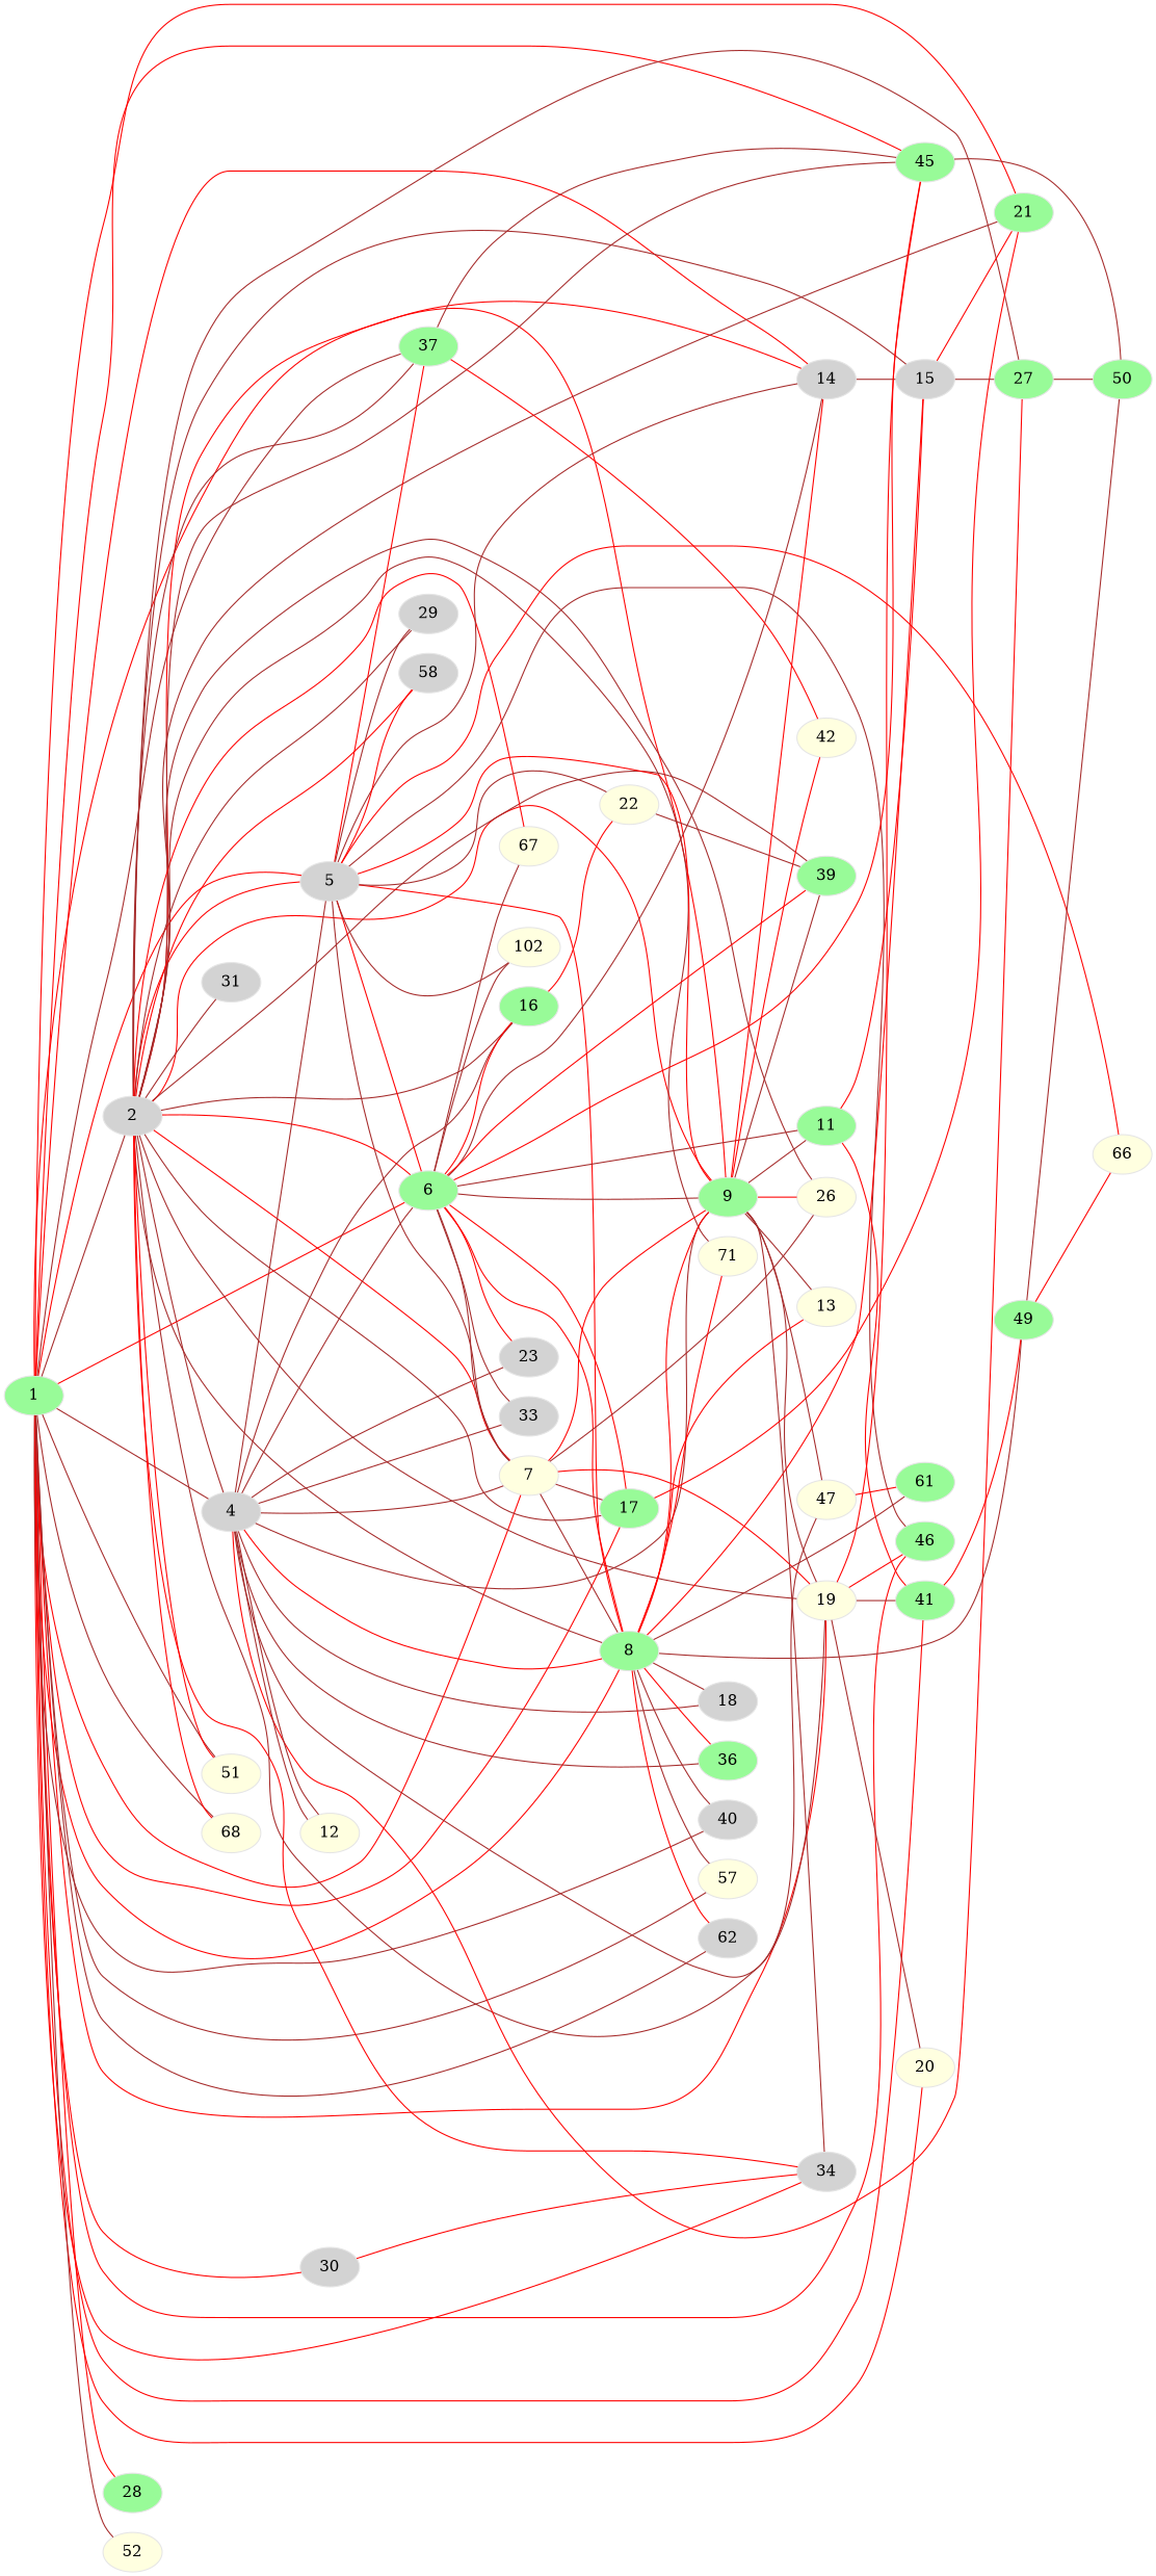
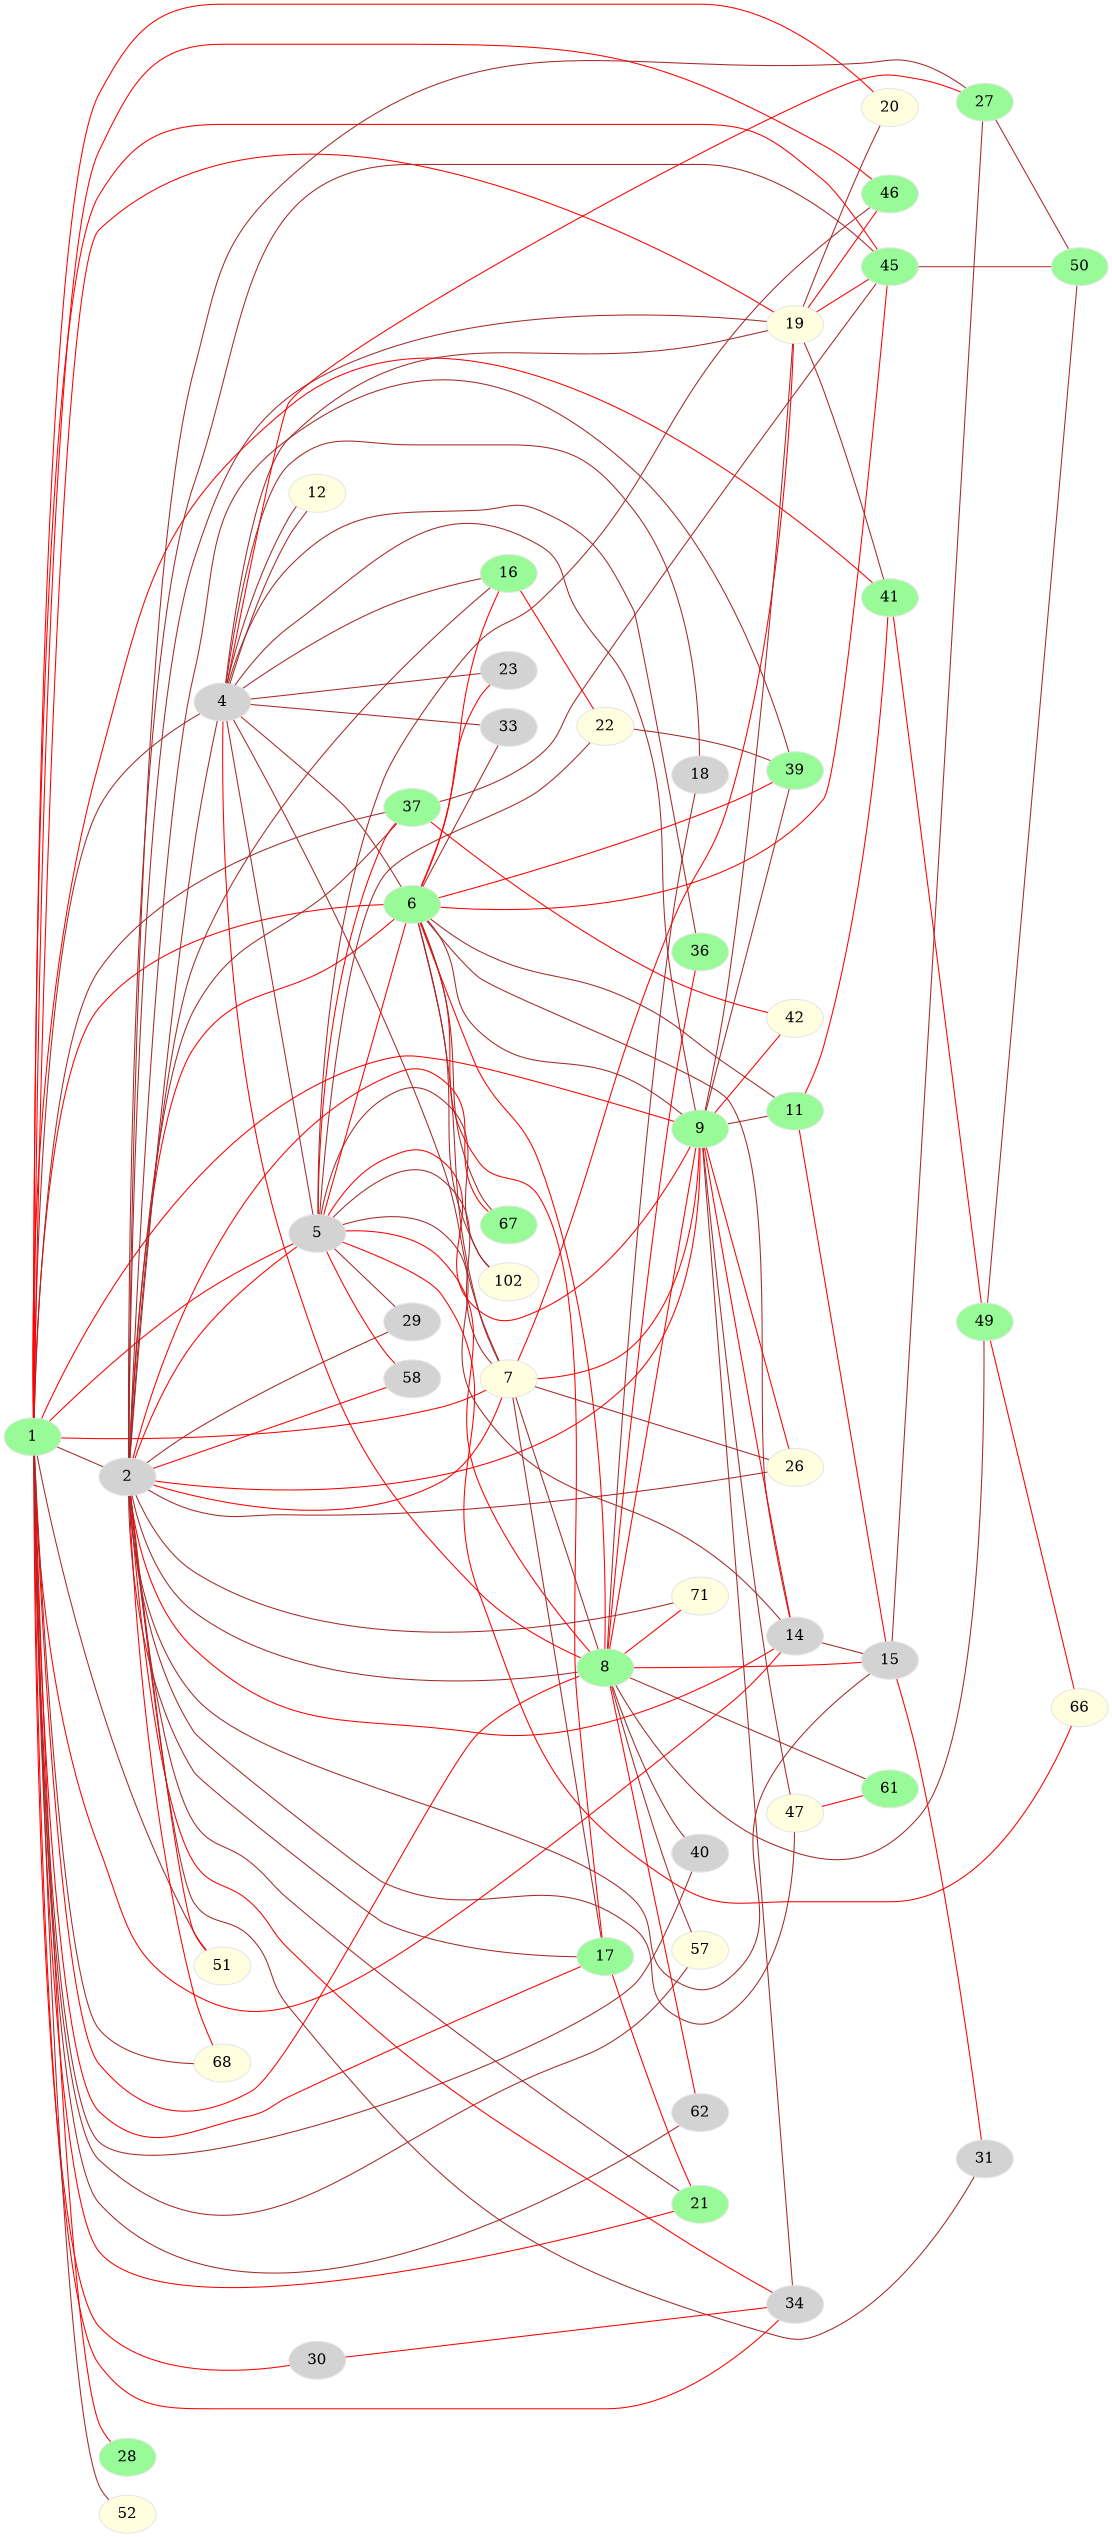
  graph {
    rankdir=LR
    node [color=gray90 fillcolor=palegreen style=filled]
    edge [color=brown]
    1 [super="+59+3"]
    2 [fillcolor=lightgrey super="+38+10"]
    4 [fillcolor=lightgrey]
    5 [fillcolor=lightgrey]
    6 [super="+78"]
    7 [fillcolor=lightyellow super="+60+84"]
    8
    9 [super="+44+43+80+100+90"]
    14 [fillcolor=lightgrey super="+65+32+74"]
    17 [super="+96+54"]
    19 [fillcolor=lightyellow super="+88"]
    20 [fillcolor=lightyellow]
    21 [super="+83"]
    28
    30 [fillcolor=lightgrey]
    34 [fillcolor=lightgrey]
    37
    40 [fillcolor=lightgrey]
    41 [super="+99"]
    45 [super="+92+48+55"]
    46 [super="+53+85"]
    51 [fillcolor=lightyellow]
    52 [fillcolor=lightyellow]
    57 [fillcolor=lightyellow]
    62 [fillcolor=lightgrey]
    68 [fillcolor=lightyellow]
    15 [fillcolor=lightgrey]
    16 [super="+76"]
    26 [fillcolor=lightyellow super="+87"]
    27 [super="+91"]
    29 [fillcolor=lightgrey]
    31 [fillcolor=lightgrey]
    39 [super="+81"]
    47 [fillcolor=lightyellow]
    58 [fillcolor=lightgrey]
-   67 [fillcolor=lightyellow]
+   67
    71 [fillcolor=lightyellow]
    12 [fillcolor=lightyellow]
    18 [fillcolor=lightgrey]
    23 [fillcolor=lightgrey]
    33 [fillcolor=lightgrey]
    36
    22 [fillcolor=lightyellow super="+97"]
    66 [fillcolor=lightyellow]
    102 [fillcolor=lightyellow]
    11
-   13 [fillcolor=lightyellow]
    49
    61
    42 [fillcolor=lightyellow]
    50 [super="+101"]
    1 -- 2 [weight=5]
    1 -- 4 [weight=2]
    1 -- 5 [color=red weight=2]
    1 -- 6 [color=red weight=3]
    1 -- 7 [color=red weight=2]
    1 -- 8 [color=red weight=2]
    1 -- 9 [color=red weight=4]
    1 -- 14 [color=red weight=2]
    1 -- 17 [color=red]
    1 -- 19 [color=red]
    1 -- 20 [color=red]
    1 -- 21 [color=red weight=2]
    1 -- 28 [color=red]
    1 -- 30 [color=red]
    1 -- 34 [color=red]
    1 -- 37
    1 -- 40
    1 -- 41 [color=red]
    1 -- 45 [color=red weight=2]
    1 -- 46 [color=red weight=2]
    1 -- 51
    1 -- 52
    1 -- 57
    1 -- 62
    1 -- 68
    2 -- 4 [weight=2]
    2 -- 5 [color=red weight=4]
    2 -- 6 [color=red weight=2]
    2 -- 7 [color=red weight=3]
    2 -- 8 [weight=3]
    2 -- 9 [color=red weight=3]
    2 -- 14 [color=red weight=2]
    2 -- 17 [weight=3]
    2 -- 19
    2 -- 21
    2 -- 34 [color=red]
    2 -- 37
    2 -- 45
    2 -- 51 [color=red]
    2 -- 68 [color=red]
    2 -- 15
    2 -- 16
    2 -- 26
    2 -- 27
    2 -- 29
    2 -- 31
    2 -- 39
    2 -- 47
    2 -- 58 [color=red]
    2 -- 67 [color=red]
    2 -- 71
    4 -- 5
    4 -- 6
    4 -- 7
    4 -- 8 [color=red]
    4 -- 9
    4 -- 19
    4 -- 16
    4 -- 27 [color=red]
    4 -- 12
    4 -- 12
    4 -- 18
    4 -- 23
    4 -- 33
    4 -- 36
    5 -- 6 [color=red]
    5 -- 7
    5 -- 8 [color=red]
    5 -- 9 [color=red]
    5 -- 14
    5 -- 37 [color=red]
    5 -- 46
    5 -- 29
    5 -- 58 [color=red]
    5 -- 22
    5 -- 66 [color=red]
    5 -- 102
    6 -- 7 [weight=3]
    6 -- 8 [color=red]
    6 -- 9 [weight=3]
    6 -- 14
    6 -- 17 [color=red]
    6 -- 45 [color=red]
    6 -- 16 [color=red]
    6 -- 39 [color=red]
    6 -- 67
    6 -- 23 [color=red]
    6 -- 33
    6 -- 102
    6 -- 11
    7 -- 8
    7 -- 9 [color=red]
    7 -- 17
    7 -- 19 [color=red]
    7 -- 26
    8 -- 9 [color=red]
    8 -- 40
    8 -- 57
    8 -- 62 [color=red]
    8 -- 15 [color=red]
    8 -- 71 [color=red]
    8 -- 18
    8 -- 36 [color=red]
-   8 -- 13 [color=red]
    8 -- 49
    8 -- 61
    9 -- 14 [color=red weight=2]
    9 -- 19
    9 -- 34
    9 -- 26 [color=red]
    9 -- 39
    9 -- 47
    9 -- 11
-   9 -- 13
    9 -- 42 [color=red]
    14 -- 15
    17 -- 21 [color=red]
    19 -- 20
    19 -- 41
    19 -- 45 [color=red]
    19 -- 46 [color=red]
    30 -- 34 [color=red]
    37 -- 45
    37 -- 42 [color=red]
    41 -- 49 [color=red]
    45 -- 50
    15 -- 27
-   15 -- 21 [color=red]
+   15 -- 31 [color=red]
    16 -- 22 [color=red]
    27 -- 50
    47 -- 61 [color=red]
    22 -- 39
    11 -- 41 [color=red]
    11 -- 15 [color=red]
    49 -- 66 [color=red]
    49 -- 50
  }
